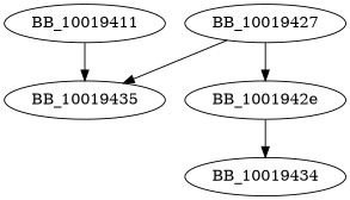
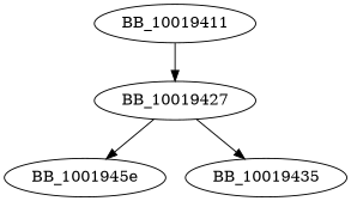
  digraph {
    n1 [label=BB_10019411]
    BB_10019427
-   BB_1001942e
+   BB_1001942e [label=BB_1001945e]
    BB_10019435
-   BB_10019434
-   n1 -> BB_10019435
+   n1 -> BB_10019427
    BB_10019427 -> BB_1001942e
    BB_10019427 -> BB_10019435
-   BB_1001942e -> BB_10019434
  }
